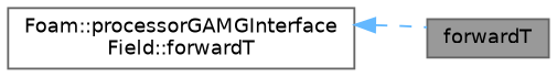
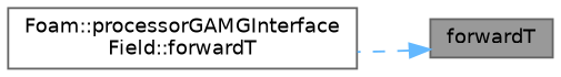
  digraph {
    rankdir=RL
    node [fontname=Helvetica fontsize=10 shape=box style=filled]
    n1 [color=gray40 fillcolor=grey60 fontcolor=black height=0.2 label=forwardT width=0.4]
    n2 [color=grey40 fillcolor=white height=0.2 label="Foam::processorGAMGInterface\lField::forwardT" width=0.4]
-   n2 -> n1 [color=steelblue1 dir=back fontname=Helvetica fontsize=10 labelfontname=Helvetica labelfontsize=10 style=dashed]
+   n1 -> n2 [color=steelblue1 dir=back fontname=Helvetica fontsize=10 labelfontname=Helvetica labelfontsize=10 style=dashed]
  }
